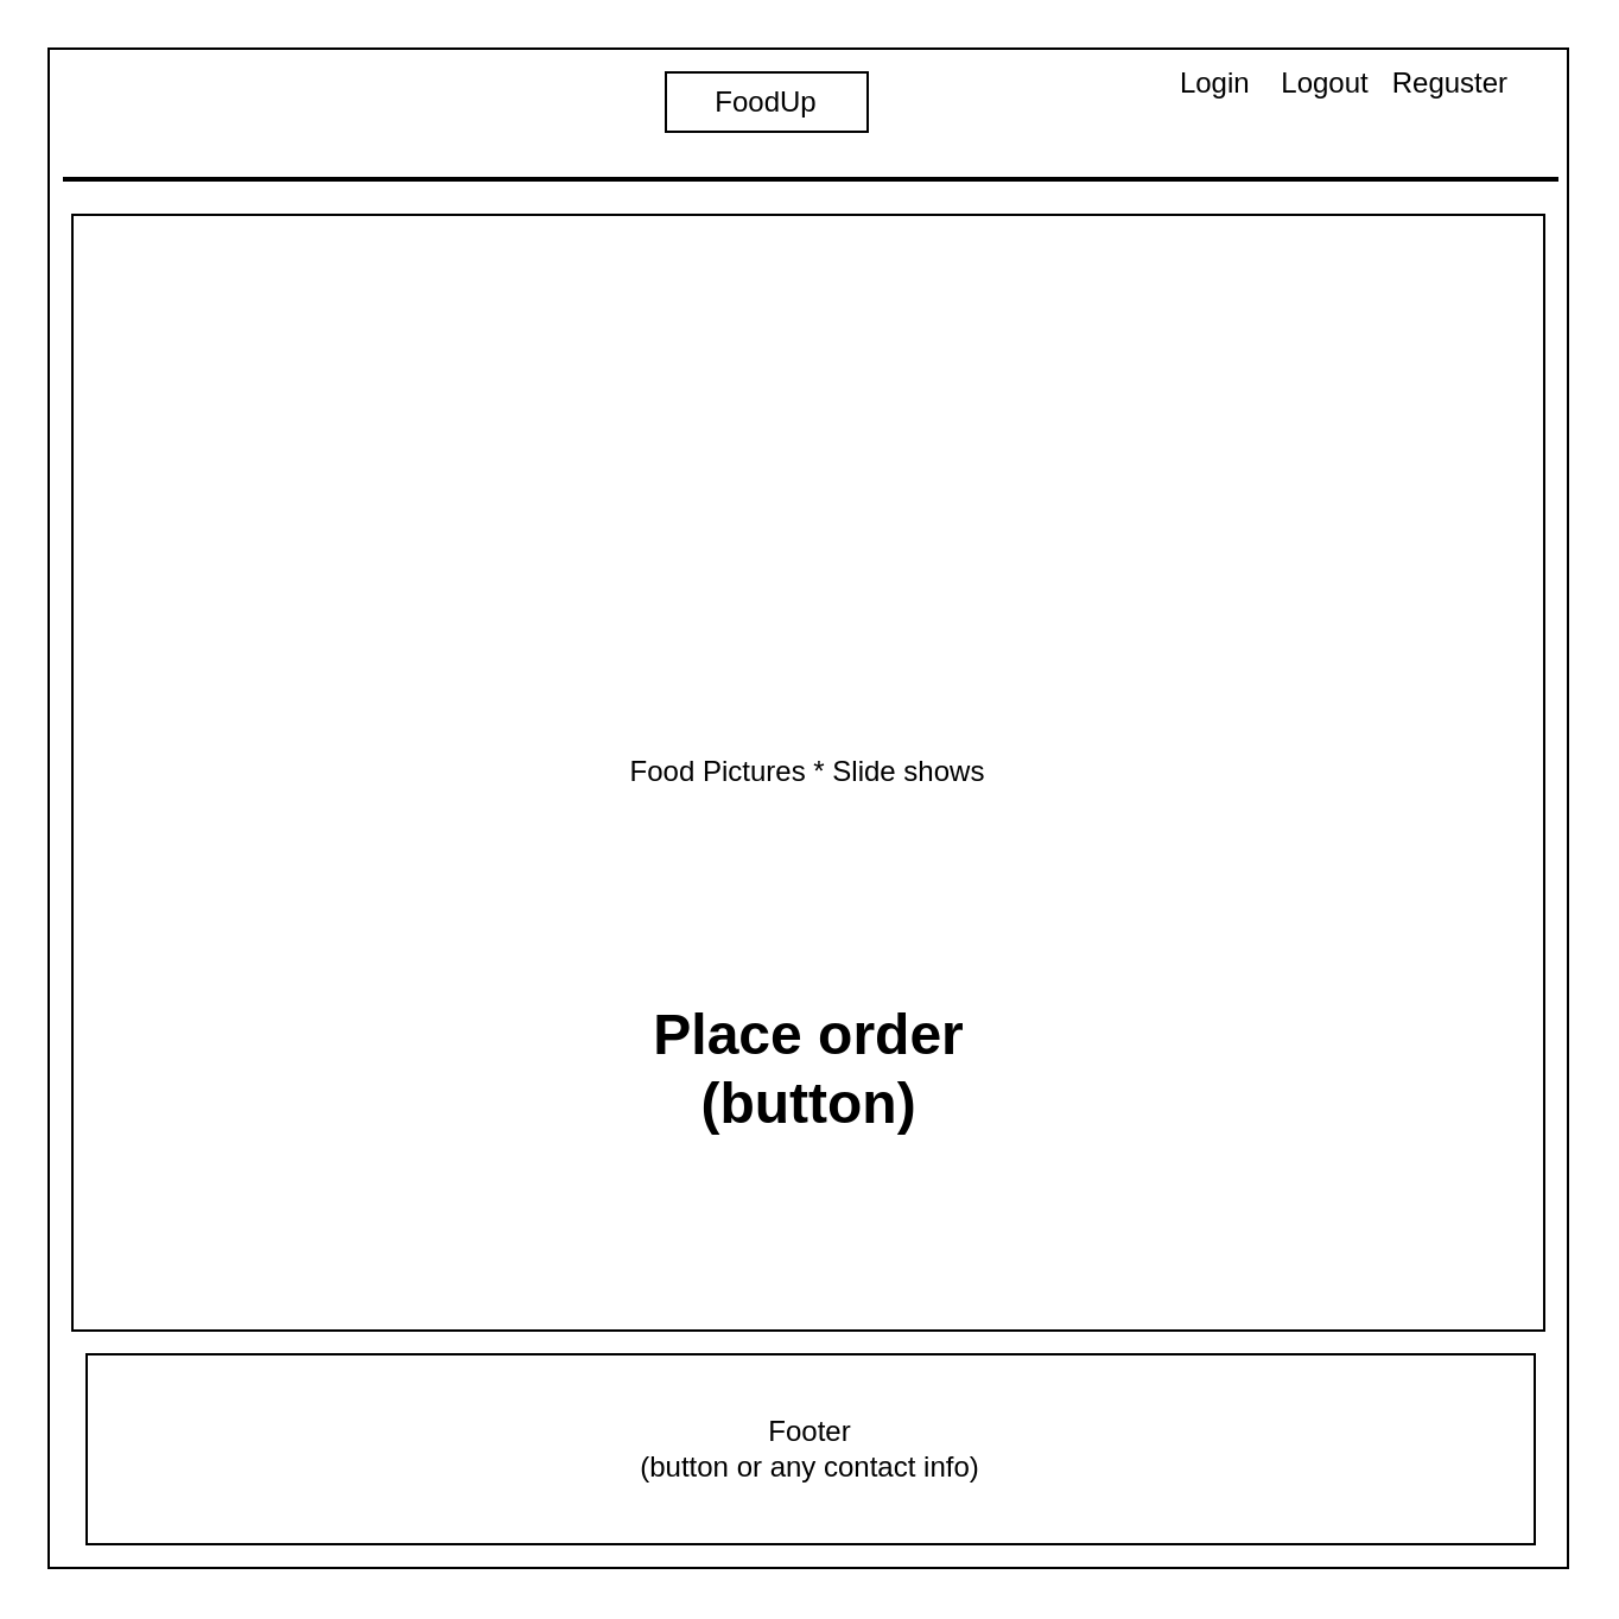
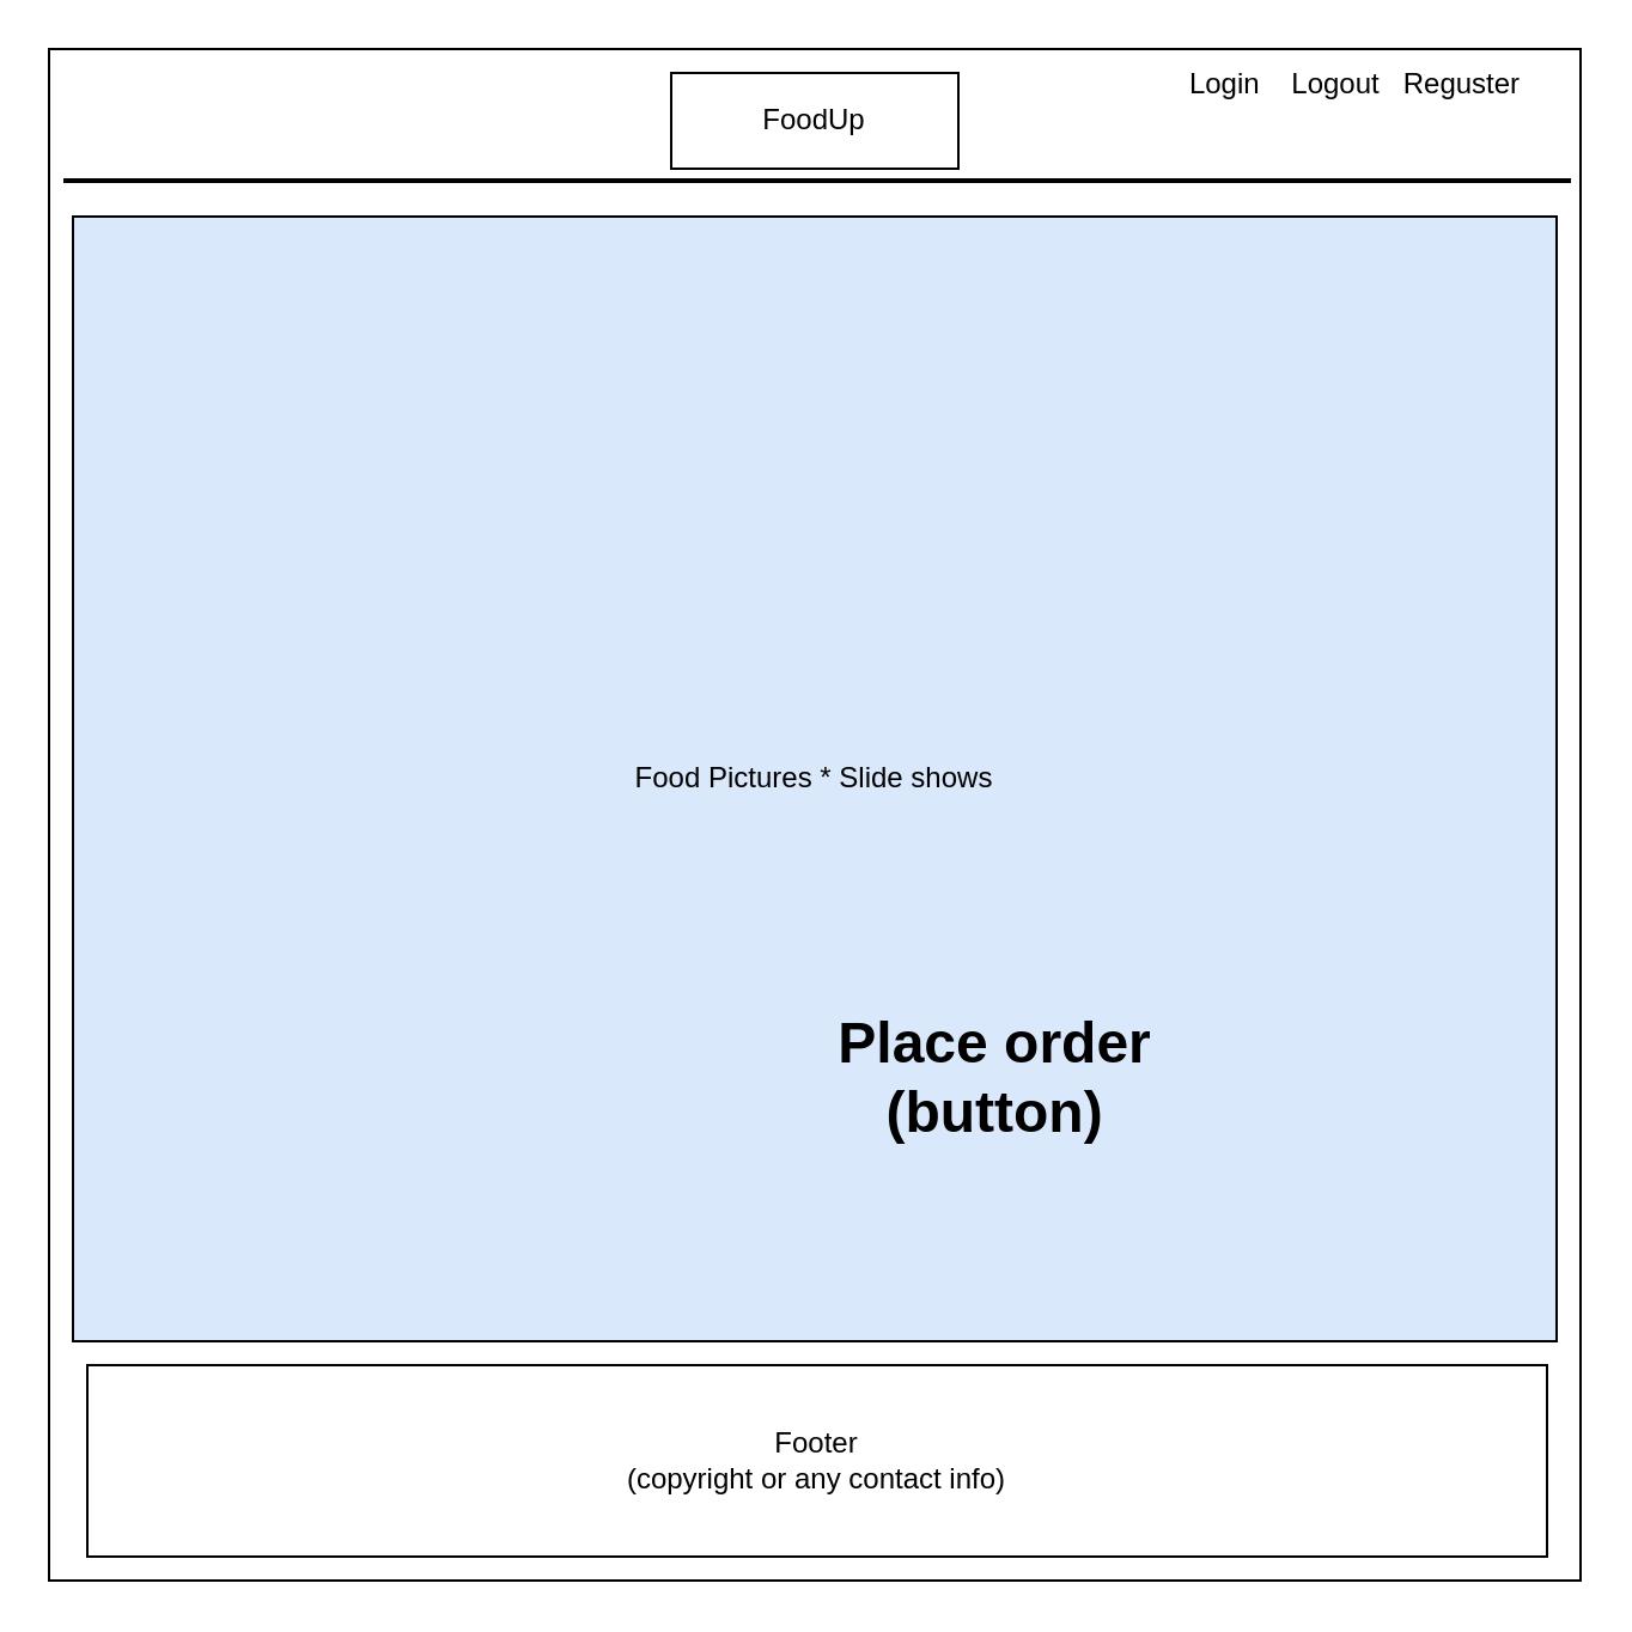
  <mxCell id="0" />
  <mxCell id="1" parent="0" />
  <mxCell id="2" value="" style="whiteSpace=wrap;html=1;aspect=fixed;" parent="1" vertex="1"><mxGeometry x="20" y="20" width="640" height="640" as="geometry" /></mxCell>
  <mxCell id="3" value="" style="line;strokeWidth=2;html=1;" parent="1" vertex="1"><mxGeometry x="26" y="70" width="630" height="10" as="geometry" /></mxCell>
- <mxCell id="4" value="FoodUp" style="rounded=0;whiteSpace=wrap;html=1;" parent="1" vertex="1"><mxGeometry x="280" y="30" width="85" height="25" as="geometry" /></mxCell>
+ <mxCell id="4" value="FoodUp" style="rounded=0;whiteSpace=wrap;html=1;" parent="1" vertex="1"><mxGeometry x="280" y="30" width="120" height="40" as="geometry" /></mxCell>
  <mxCell id="5" value="Login&amp;nbsp; &amp;nbsp; Logout&amp;nbsp; &amp;nbsp;Reguster" style="text;html=1;strokeColor=none;fillColor=none;align=center;verticalAlign=middle;whiteSpace=wrap;rounded=0;" parent="1" vertex="1"><mxGeometry x="486" y="25" width="160" height="20" as="geometry" /></mxCell>
- <mxCell id="6" value="Food Pictures * Slide shows" style="rounded=0;whiteSpace=wrap;html=1;" parent="1" vertex="1"><mxGeometry x="30" y="90" width="620" height="470" as="geometry" /></mxCell>
- <mxCell id="7" value="Place order&lt;br&gt;(button)" style="text;strokeColor=none;fillColor=none;html=1;fontSize=24;fontStyle=1;verticalAlign=middle;align=center;" parent="1" vertex="1"><mxGeometry x="290" y="430" width="100" height="40" as="geometry" /></mxCell>
+ <mxCell id="6" value="Food Pictures * Slide shows" style="rounded=0;whiteSpace=wrap;html=1;fillColor=#dae8fc;" parent="1" vertex="1"><mxGeometry x="30" y="90" width="620" height="470" as="geometry" /></mxCell>
+ <mxCell id="7" value="Place order&lt;br&gt;(button)" style="text;strokeColor=none;fillColor=none;html=1;fontSize=24;fontStyle=1;verticalAlign=middle;align=center;" parent="1" vertex="1"><mxGeometry x="365" y="430" width="100" height="40" as="geometry" /></mxCell>
  <mxCell id="8" style="edgeStyle=orthogonalEdgeStyle;rounded=0;orthogonalLoop=1;jettySize=auto;html=1;exitX=0.5;exitY=1;exitDx=0;exitDy=0;" parent="1" source="6" target="6" edge="1"><mxGeometry relative="1" as="geometry" /></mxCell>
- <mxCell id="9" value="Footer&lt;br&gt;(button or any contact info)" style="rounded=0;whiteSpace=wrap;html=1;" parent="1" vertex="1"><mxGeometry x="36" y="570" width="610" height="80" as="geometry" /></mxCell>
+ <mxCell id="9" value="Footer&lt;br&gt;(copyright or any contact info)" style="rounded=0;whiteSpace=wrap;html=1;" parent="1" vertex="1"><mxGeometry x="36" y="570" width="610" height="80" as="geometry" /></mxCell>
